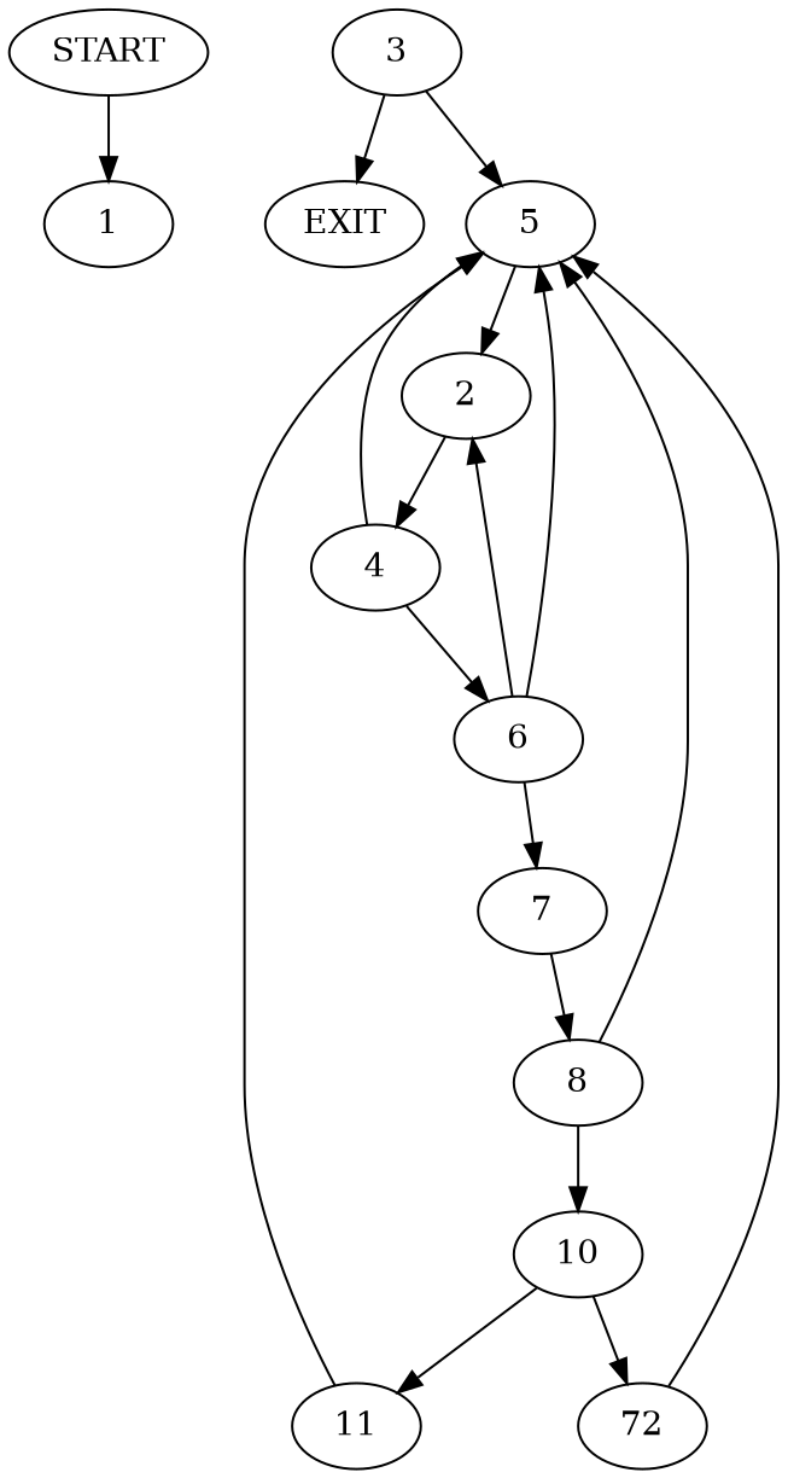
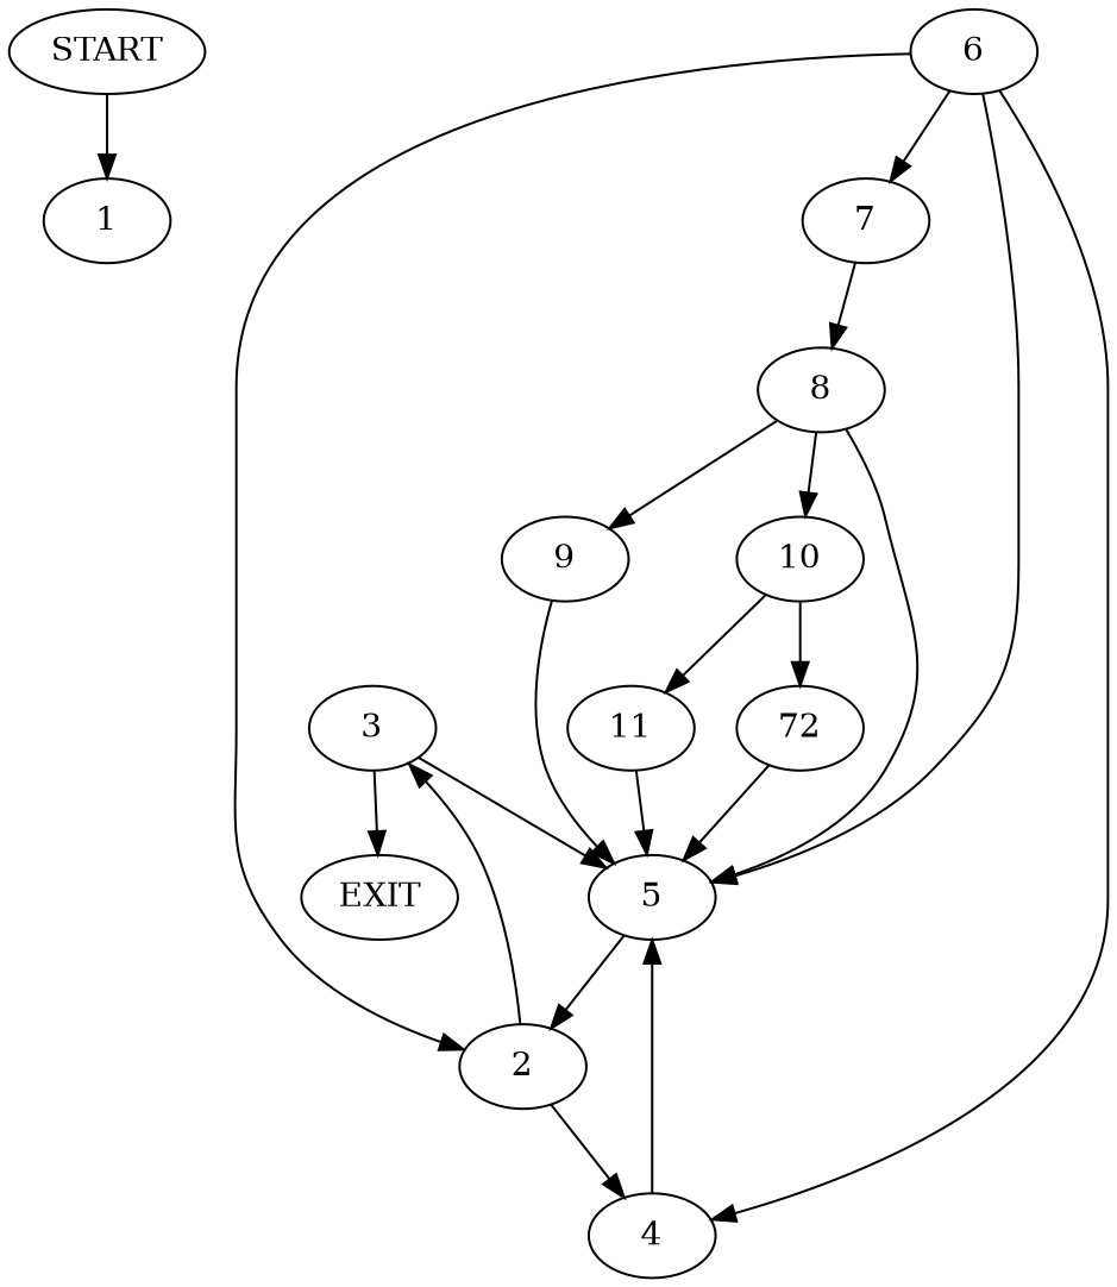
  digraph {
    fontname="DejaVu Serif"
    node [fontname="DejaVu Serif"]
    edge [fontname="DejaVu Serif"]
    n1 [label=START]
    1
    n3 [label=EXIT]
    2
    3
    4
    5
    6
    7
    8
+   9
    10
    11
    n14 [label=72]
    n1 -> 1
+   2 -> 3
    2 -> 4
    3 -> n3
    3 -> 5
    4 -> 5
-   4 -> 6
+   6 -> 4
    5 -> 2
    6 -> 2
    6 -> 5
    6 -> 7
    7 -> 8
    8 -> 5
+   8 -> 9
    8 -> 10
+   9 -> 5
    10 -> 11
    10 -> n14
    11 -> 5
    n14 -> 5
  }
